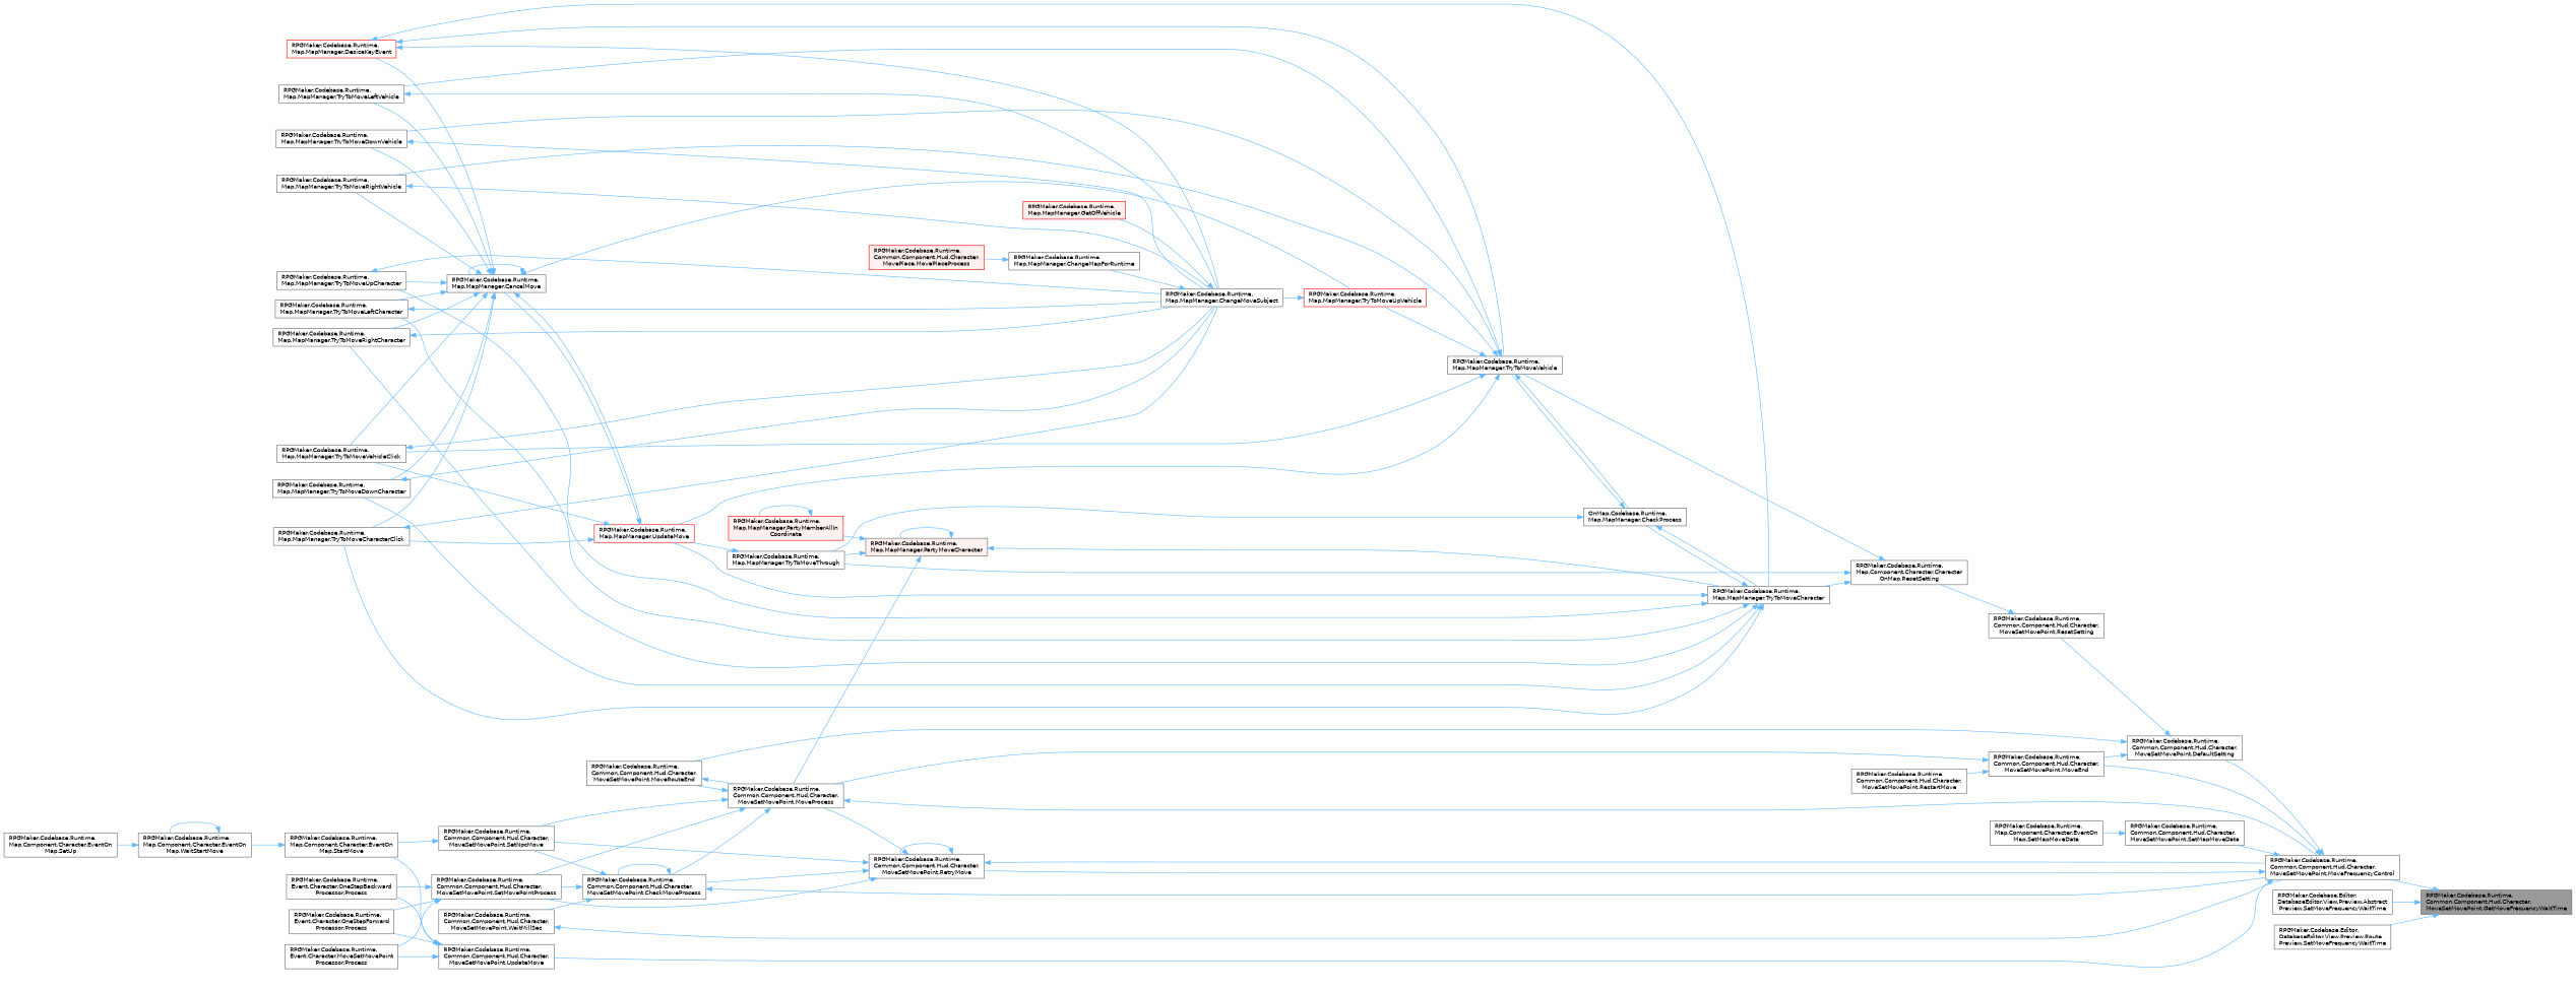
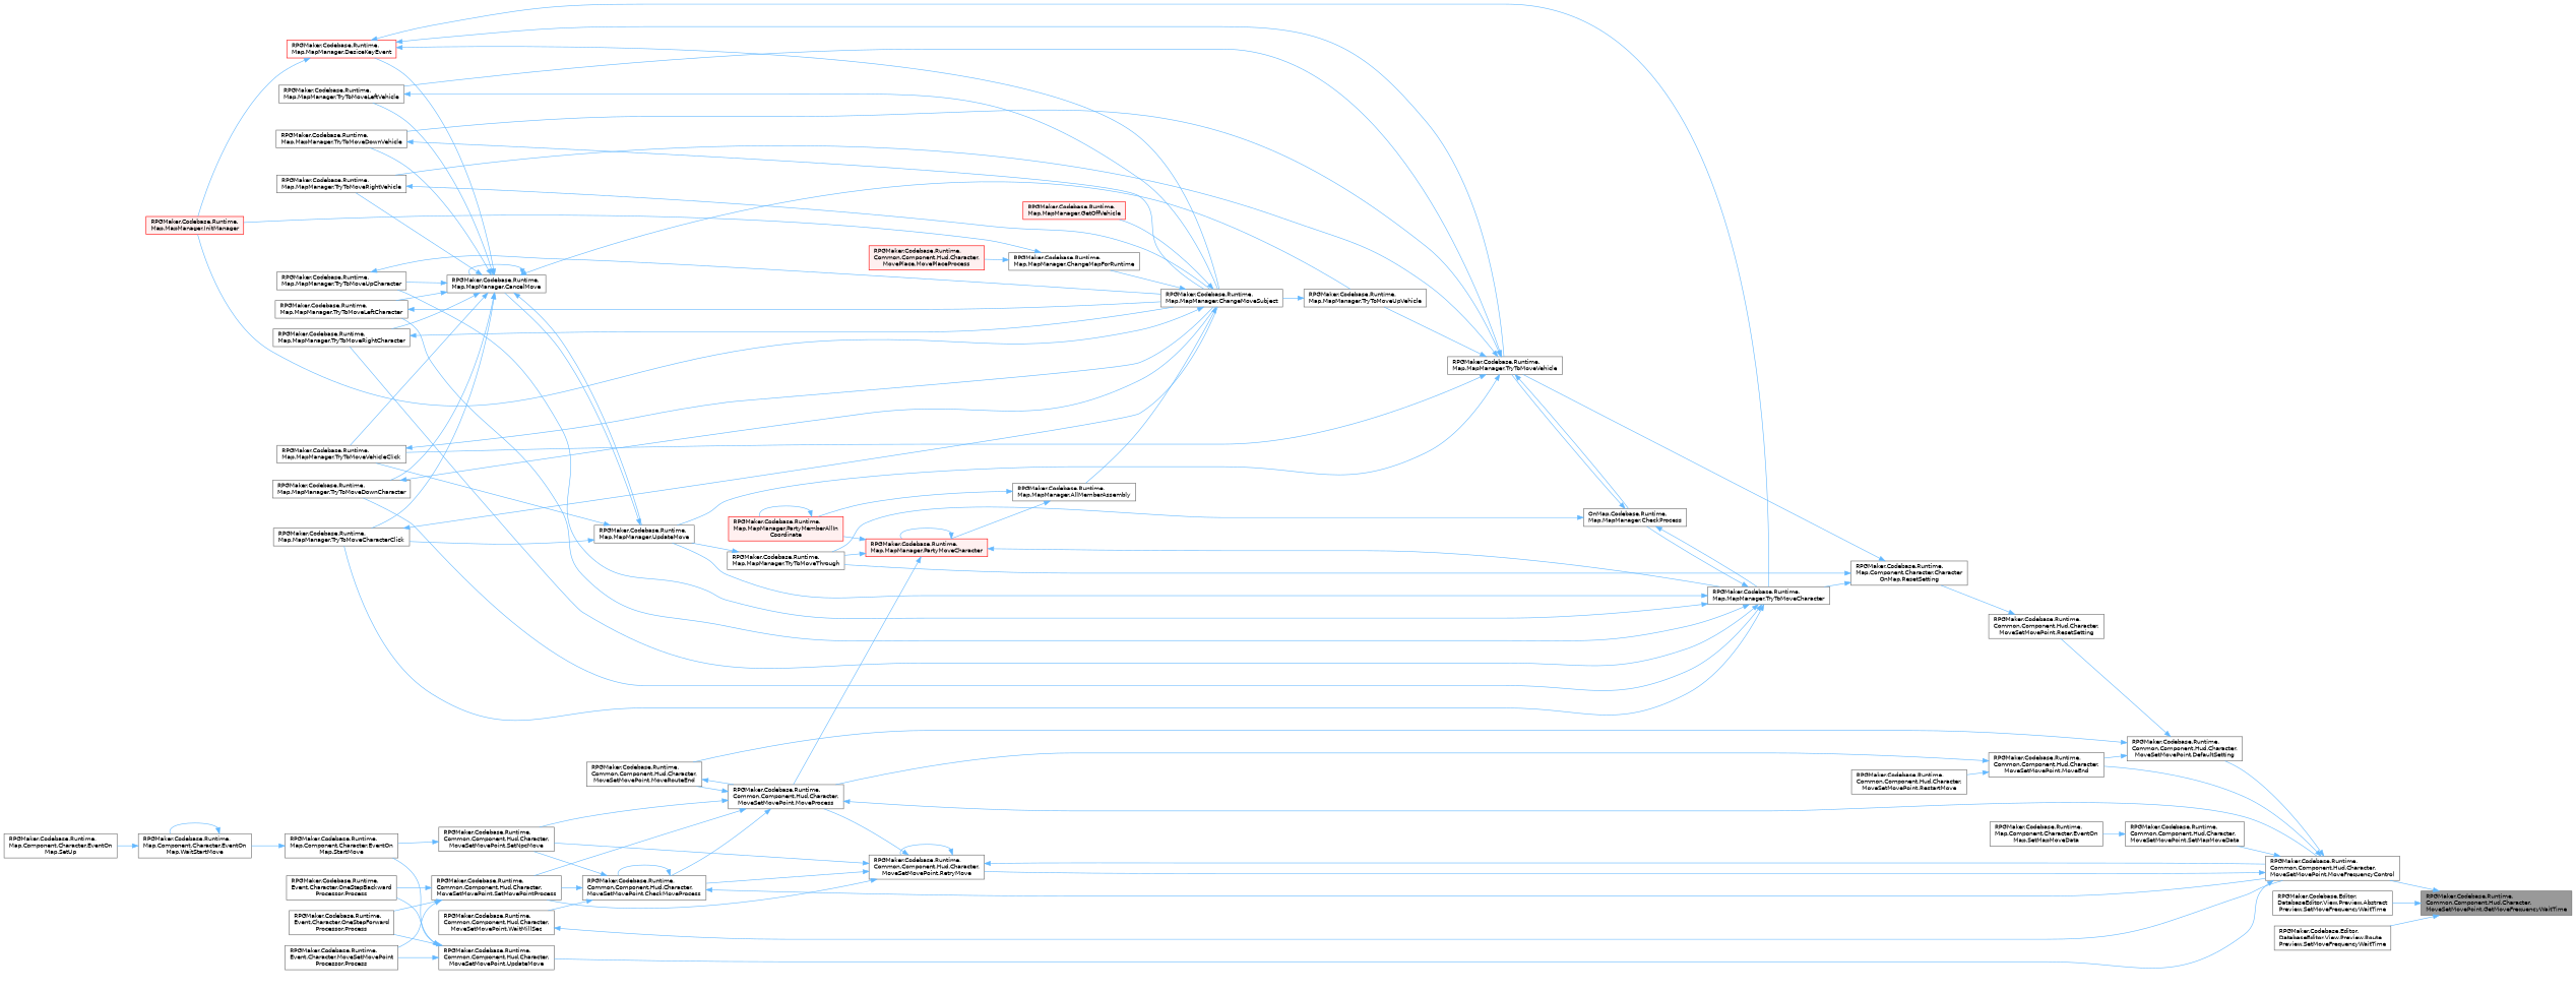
  digraph {
    rankdir=RL
    node [color=grey40 fillcolor=white fontname=Helvetica fontsize=10 shape=box style=filled]
    edge [color=steelblue1 dir=back fontname=Helvetica fontsize=10 labelfontname=Helvetica labelfontsize=10 style=solid]
    n1 [color=gray40 fillcolor=grey60 fontcolor=black height=0.2 label="RPGMaker.Codebase.Runtime.\lCommon.Component.Hud.Character.\lMoveSetMovePoint.GetMoveFrequencyWaitTime" width=0.4]
    n2 [height=0.2 label="RPGMaker.Codebase.Runtime.\lCommon.Component.Hud.Character.\lMoveSetMovePoint.MoveFrequencyControl" width=0.4]
    n3 [height=0.2 label="RPGMaker.Codebase.Editor.\lDatabaseEditor.View.Preview.Abstract\lPreview.SetMoveFrequencyWaitTime" width=0.4]
    n4 [height=0.2 label="RPGMaker.Codebase.Editor.\lDatabaseEditor.View.Preview.Route\lPreview.SetMoveFrequencyWaitTime" width=0.4]
    n5 [height=0.2 label="RPGMaker.Codebase.Runtime.\lCommon.Component.Hud.Character.\lMoveSetMovePoint.DefaultSetting" width=0.4]
    n6 [height=0.2 label="RPGMaker.Codebase.Runtime.\lCommon.Component.Hud.Character.\lMoveSetMovePoint.MoveEnd" width=0.4]
    n7 [height=0.2 label="RPGMaker.Codebase.Runtime.\lCommon.Component.Hud.Character.\lMoveSetMovePoint.RetryMove" width=0.4]
    n8 [height=0.2 label="RPGMaker.Codebase.Runtime.\lCommon.Component.Hud.Character.\lMoveSetMovePoint.SetMapMoveData" width=0.4]
    n9 [height=0.2 label="RPGMaker.Codebase.Runtime.\lCommon.Component.Hud.Character.\lMoveSetMovePoint.UpdateMove" width=0.4]
    n10 [height=0.2 label="RPGMaker.Codebase.Runtime.\lCommon.Component.Hud.Character.\lMoveSetMovePoint.MoveRouteEnd" width=0.4]
    n11 [height=0.2 label="RPGMaker.Codebase.Runtime.\lCommon.Component.Hud.Character.\lMoveSetMovePoint.ResetSetting" width=0.4]
    n12 [height=0.2 label="RPGMaker.Codebase.Runtime.\lCommon.Component.Hud.Character.\lMoveSetMovePoint.MoveProcess" width=0.4]
    n13 [height=0.2 label="RPGMaker.Codebase.Runtime.\lCommon.Component.Hud.Character.\lMoveSetMovePoint.RestartMove" width=0.4]
    n14 [height=0.2 label="RPGMaker.Codebase.Runtime.\lCommon.Component.Hud.Character.\lMoveSetMovePoint.CheckMoveProcess" width=0.4]
    n15 [height=0.2 label="RPGMaker.Codebase.Runtime.\lCommon.Component.Hud.Character.\lMoveSetMovePoint.SetMovePointProcess" width=0.4]
    n16 [height=0.2 label="RPGMaker.Codebase.Runtime.\lCommon.Component.Hud.Character.\lMoveSetMovePoint.SetNpcMove" width=0.4]
    n17 [height=0.2 label="RPGMaker.Codebase.Runtime.\lMap.Component.Character.EventOn\lMap.SetMapMoveData" width=0.4]
    n18 [height=0.2 label="RPGMaker.Codebase.Runtime.\lEvent.Character.MoveSetMovePoint\lProcessor.Process" width=0.4]
    n19 [height=0.2 label="RPGMaker.Codebase.Runtime.\lEvent.Character.OneStepBackward\lProcessor.Process" width=0.4]
    n20 [height=0.2 label="RPGMaker.Codebase.Runtime.\lEvent.Character.OneStepForward\lProcessor.Process" width=0.4]
    n21 [height=0.2 label="RPGMaker.Codebase.Runtime.\lMap.Component.Character.EventOn\lMap.StartMove" width=0.4]
    n22 [height=0.2 label="RPGMaker.Codebase.Runtime.\lMap.Component.Character.Character\lOnMap.ResetSetting" width=0.4]
    n23 [height=0.2 label="RPGMaker.Codebase.Runtime.\lCommon.Component.Hud.Character.\lMoveSetMovePoint.WaitMillSec" width=0.4]
    n24 [height=0.2 label="RPGMaker.Codebase.Runtime.\lMap.Component.Character.EventOn\lMap.WaitStartMove" width=0.4]
    n25 [height=0.2 label="RPGMaker.Codebase.Runtime.\lMap.Component.Character.EventOn\lMap.SetUp" width=0.4]
    n26 [height=0.2 label="RPGMaker.Codebase.Runtime.\lMap.MapManager.TryToMoveCharacter" width=0.4]
    n27 [height=0.2 label="RPGMaker.Codebase.Runtime.\lMap.MapManager.TryToMoveThrough" width=0.4]
    n28 [height=0.2 label="RPGMaker.Codebase.Runtime.\lMap.MapManager.TryToMoveVehicle" width=0.4]
    n29 [height=0.2 label="OnMap.Codebase.Runtime.\lMap.MapManager.CheckProcess" width=0.4]
-   n30 [color=red height=0.2 label="RPGMaker.Codebase.Runtime.\lMap.MapManager.UpdateMove" width=0.4]
+   n30 [height=0.2 label="RPGMaker.Codebase.Runtime.\lMap.MapManager.UpdateMove" width=0.4]
    n31 [height=0.2 label="RPGMaker.Codebase.Runtime.\lMap.MapManager.TryToMoveCharacterClick" width=0.4]
    n32 [height=0.2 label="RPGMaker.Codebase.Runtime.\lMap.MapManager.TryToMoveDownCharacter" width=0.4]
    n33 [height=0.2 label="RPGMaker.Codebase.Runtime.\lMap.MapManager.TryToMoveLeftCharacter" width=0.4]
    n34 [height=0.2 label="RPGMaker.Codebase.Runtime.\lMap.MapManager.TryToMoveRightCharacter" width=0.4]
    n35 [height=0.2 label="RPGMaker.Codebase.Runtime.\lMap.MapManager.TryToMoveUpCharacter" width=0.4]
    n36 [height=0.2 label="RPGMaker.Codebase.Runtime.\lMap.MapManager.TryToMoveVehicleClick" width=0.4]
    n37 [height=0.2 label="RPGMaker.Codebase.Runtime.\lMap.MapManager.TryToMoveDownVehicle" width=0.4]
    n38 [height=0.2 label="RPGMaker.Codebase.Runtime.\lMap.MapManager.TryToMoveLeftVehicle" width=0.4]
    n39 [height=0.2 label="RPGMaker.Codebase.Runtime.\lMap.MapManager.TryToMoveRightVehicle" width=0.4]
-   n40 [color=red height=0.2 label="RPGMaker.Codebase.Runtime.\lMap.MapManager.TryToMoveUpVehicle" width=0.4]
+   n40 [height=0.2 label="RPGMaker.Codebase.Runtime.\lMap.MapManager.TryToMoveUpVehicle" width=0.4]
    n41 [height=0.2 label="RPGMaker.Codebase.Runtime.\lMap.MapManager.CancelMove" width=0.4]
    n42 [height=0.2 label="RPGMaker.Codebase.Runtime.\lMap.MapManager.ChangeMoveSubject" width=0.4]
    n43 [color=red height=0.2 label="RPGMaker.Codebase.Runtime.\lMap.MapManager.DesiceKeyEvent" width=0.4]
+   n44 [color=red fillcolor="#FFF0F0" height=0.2 label="RPGMaker.Codebase.Runtime.\lMap.MapManager.InitManager" width=0.4]
+   n45 [height=0.2 label="RPGMaker.Codebase.Runtime.\lMap.MapManager.AllMemberAssembly" width=0.4]
    n46 [height=0.2 label="RPGMaker.Codebase.Runtime.\lMap.MapManager.ChangeMapForRuntime" width=0.4]
    n47 [color=red fillcolor="#FFF0F0" height=0.2 label="RPGMaker.Codebase.Runtime.\lMap.MapManager.GetOffVehicle" width=0.4]
    n48 [color=red fillcolor="#FFF0F0" height=0.2 label="RPGMaker.Codebase.Runtime.\lMap.MapManager.PartyMemberAllIn\lCoordinate" width=0.4]
-   n49 [fillcolor="#FFF0F0" height=0.2 label="RPGMaker.Codebase.Runtime.\lMap.MapManager.PartyMoveCharacter" width=0.4]
+   n49 [color=red fillcolor="#FFF0F0" height=0.2 label="RPGMaker.Codebase.Runtime.\lMap.MapManager.PartyMoveCharacter" width=0.4]
    n50 [color=red fillcolor="#FFF0F0" height=0.2 label="RPGMaker.Codebase.Runtime.\lCommon.Component.Hud.Character.\lMovePlace.MovePlaceProcess" width=0.4]
    n1 -> n2
    n1 -> n3
    n1 -> n4
    n2 -> n5
    n2 -> n6
    n2 -> n7
    n2 -> n8
    n2 -> n9
    n5 -> n6
    n5 -> n10
    n5 -> n11
    n6 -> n12
    n6 -> n13
    n7 -> n2
    n7 -> n7
    n7 -> n12
    n7 -> n14
    n7 -> n15
    n7 -> n16
    n8 -> n17
    n9 -> n18
    n9 -> n19
    n9 -> n20
    n9 -> n21
    n10 -> n12
    n11 -> n22
    n12 -> n2
    n12 -> n10
    n12 -> n14
    n12 -> n15
    n12 -> n16
    n14 -> n2
    n14 -> n14
    n14 -> n15
    n14 -> n16
    n14 -> n23
    n15 -> n18
    n15 -> n19
    n15 -> n20
    n16 -> n21
    n21 -> n24
    n22 -> n26
    n22 -> n27
    n22 -> n28
    n23 -> n2
    n24 -> n24
    n24 -> n25
    n26 -> n29
    n26 -> n30
    n26 -> n31
    n26 -> n32
    n26 -> n33
    n26 -> n34
    n26 -> n35
    n27 -> n30
    n28 -> n29
    n28 -> n30
    n28 -> n36
    n28 -> n37
    n28 -> n38
    n28 -> n39
    n28 -> n40
    n29 -> n26
    n29 -> n27
    n29 -> n28
    n30 -> n31
    n30 -> n36
    n30 -> n41
    n31 -> n42
    n32 -> n42
    n33 -> n42
    n34 -> n42
    n35 -> n42
    n36 -> n42
    n37 -> n42
    n38 -> n42
    n39 -> n42
    n40 -> n42
    n41 -> n30
    n41 -> n31
    n41 -> n32
    n41 -> n33
    n41 -> n34
    n41 -> n35
    n41 -> n36
    n41 -> n37
    n41 -> n38
    n41 -> n39
    n41 -> n40
    n41 -> n41
    n41 -> n43
+   n42 -> n44
+   n42 -> n45
    n42 -> n46
    n42 -> n47
    n43 -> n26
    n43 -> n28
    n43 -> n42
+   n43 -> n44
+   n45 -> n48
+   n45 -> n49
+   n46 -> n44
    n46 -> n50
    n48 -> n48
    n49 -> n12
    n49 -> n26
    n49 -> n27
    n49 -> n48
    n49 -> n49
  }
